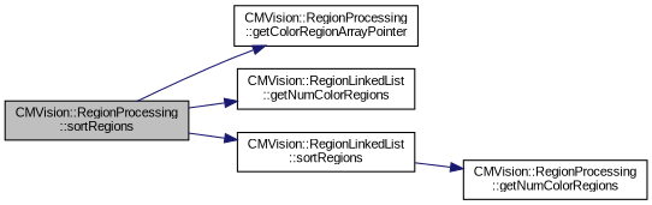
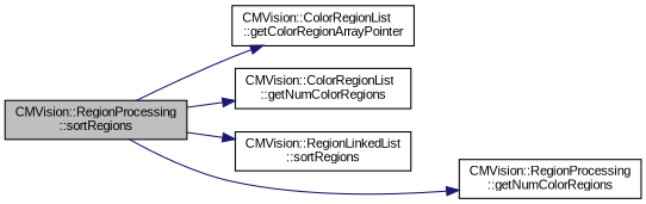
  digraph {
    fontname="Liberation Sans"
    rankdir=LR
    node [color=black fillcolor=white fontname="Liberation Sans" fontsize=10 shape=record style=filled]
    edge [color=midnightblue fontname="Liberation Sans" fontsize=10 labelfontname=Helvetica labelfontsize=10 style=solid]
    n1 [fillcolor=grey75 fontcolor=black height=0.2 label="CMVision::RegionProcessing\l::sortRegions" width=0.4]
-   n2 [height=0.2 label="CMVision::RegionProcessing\l::getColorRegionArrayPointer" width=0.4]
-   n3 [height=0.2 label="CMVision::RegionLinkedList\l::getNumColorRegions" width=0.4]
+   n2 [height=0.2 label="CMVision::ColorRegionList\l::getColorRegionArrayPointer" width=0.4]
+   n3 [height=0.2 label="CMVision::ColorRegionList\l::getNumColorRegions" width=0.4]
    n4 [height=0.2 label="CMVision::RegionLinkedList\l::sortRegions" width=0.4]
    n5 [height=0.2 label="CMVision::RegionProcessing\l::getNumColorRegions" width=0.4]
    n1 -> n2
    n1 -> n3
    n1 -> n4
-   n4 -> n5
+   n1 -> n5
  }
